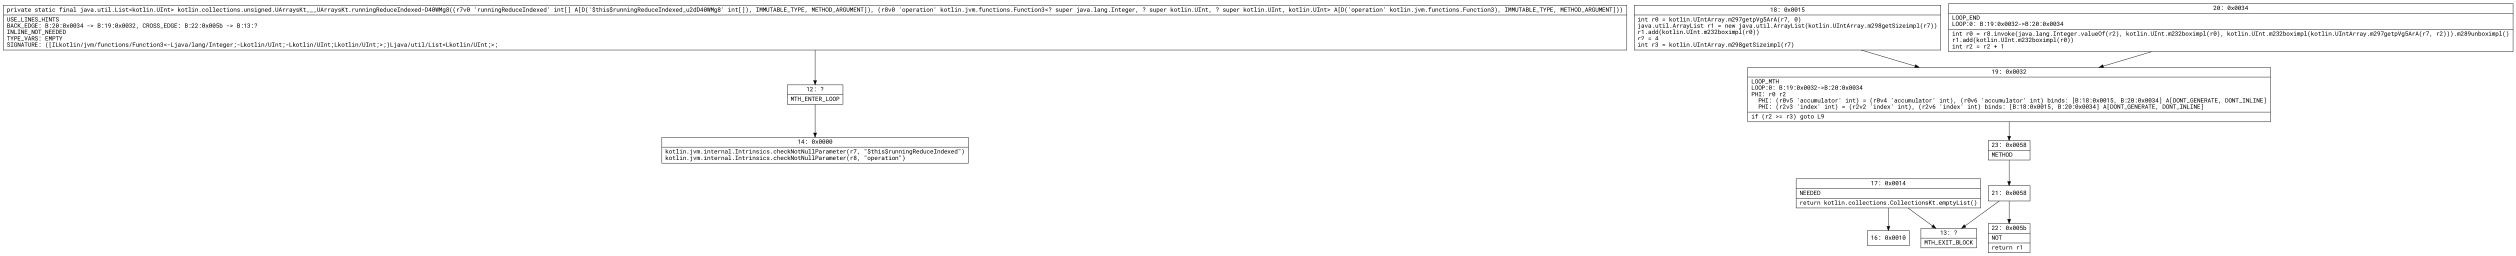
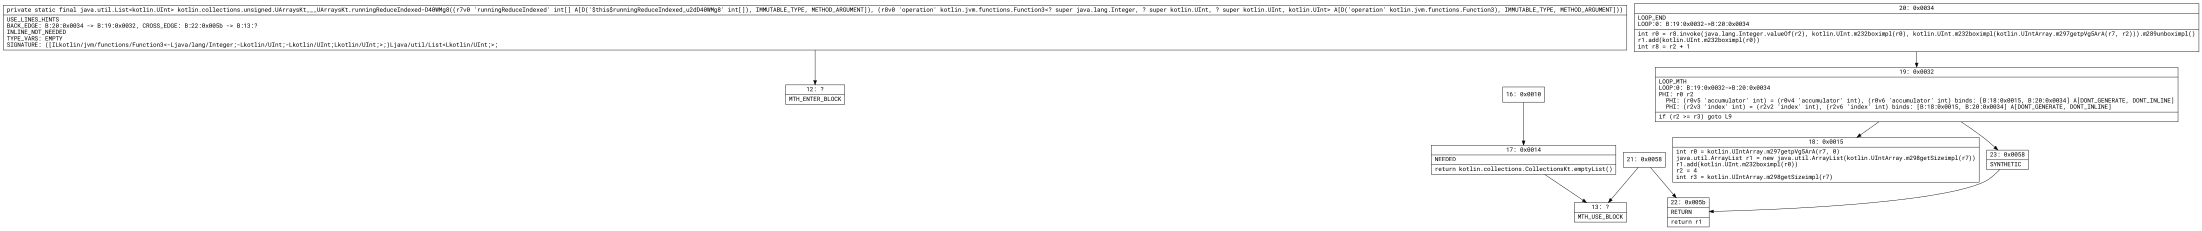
  digraph {
    fontname="Roboto Mono"
    node [fontname="Roboto Mono" shape=record]
    edge [fontname="Roboto Mono"]
-   n1 [label="{12\:\ ?|MTH_ENTER_LOOP\l}"]
-   n2 [label="{14\:\ 0x0000|kotlin.jvm.internal.Intrinsics.checkNotNullParameter(r7, \"$this$runningReduceIndexed\")\lkotlin.jvm.internal.Intrinsics.checkNotNullParameter(r8, \"operation\")\l}"]
+   n1 [label="{12\:\ ?|MTH_ENTER_BLOCK\l}"]
    n3 [label="{16\:\ 0x0010}"]
    n4 [label="{17\:\ 0x0014|NEEDED\l|return kotlin.collections.CollectionsKt.emptyList()\l}"]
    n5 [label="{18\:\ 0x0015|int r0 = kotlin.UIntArray.m297getpVg5ArA(r7, 0)\ljava.util.ArrayList r1 = new java.util.ArrayList(kotlin.UIntArray.m298getSizeimpl(r7))\lr1.add(kotlin.UInt.m232boximpl(r0))\lr2 = 4\lint r3 = kotlin.UIntArray.m298getSizeimpl(r7)\l}"]
    n6 [label="{19\:\ 0x0032|LOOP_MTH\lLOOP:0: B:19:0x0032\-\>B:20:0x0034\lPHI: r0 r2 \l  PHI: (r0v5 'accumulator' int) = (r0v4 'accumulator' int), (r0v6 'accumulator' int) binds: [B:18:0x0015, B:20:0x0034] A[DONT_GENERATE, DONT_INLINE]\l  PHI: (r2v3 'index' int) = (r2v2 'index' int), (r2v6 'index' int) binds: [B:18:0x0015, B:20:0x0034] A[DONT_GENERATE, DONT_INLINE]\l|if (r2 \>= r3) goto L9\l}"]
-   n7 [label="{13\:\ ?|MTH_EXIT_BLOCK\l}"]
-   n8 [label="{23\:\ 0x0058|METHOD\l}"]
-   n9 [label="{20\:\ 0x0034|LOOP_END\lLOOP:0: B:19:0x0032\-\>B:20:0x0034\l|int r0 = r8.invoke(java.lang.Integer.valueOf(r2), kotlin.UInt.m232boximpl(r0), kotlin.UInt.m232boximpl(kotlin.UIntArray.m297getpVg5ArA(r7, r2))).m289unboximpl()\lr1.add(kotlin.UInt.m232boximpl(r0))\lint r2 = r2 + 1\l}"]
+   n7 [label="{13\:\ ?|MTH_USE_BLOCK\l}"]
+   n8 [label="{23\:\ 0x0058|SYNTHETIC\l}"]
+   n9 [label="{20\:\ 0x0034|LOOP_END\lLOOP:0: B:19:0x0032\-\>B:20:0x0034\l|int r0 = r8.invoke(java.lang.Integer.valueOf(r2), kotlin.UInt.m232boximpl(r0), kotlin.UInt.m232boximpl(kotlin.UIntArray.m297getpVg5ArA(r7, r2))).m289unboximpl()\lr1.add(kotlin.UInt.m232boximpl(r0))\lint r8 = r2 + 1\l}"]
    n10 [label="{21\:\ 0x0058}"]
-   n11 [label="{22\:\ 0x005b|NOT\l|return r1\l}"]
+   n11 [label="{22\:\ 0x005b|RETURN\l|return r1\l}"]
    n12 [label="{private static final java.util.List\<kotlin.UInt\> kotlin.collections.unsigned.UArraysKt___UArraysKt.runningReduceIndexed\-D40WMg8((r7v0 'runningReduceIndexed' int[] A[D('$this$runningReduceIndexed_u2dD40WMg8' int[]), IMMUTABLE_TYPE, METHOD_ARGUMENT]), (r8v0 'operation' kotlin.jvm.functions.Function3\<? super java.lang.Integer, ? super kotlin.UInt, ? super kotlin.UInt, kotlin.UInt\> A[D('operation' kotlin.jvm.functions.Function3), IMMUTABLE_TYPE, METHOD_ARGUMENT]))  | USE_LINES_HINTS\lBACK_EDGE: B:20:0x0034 \-\> B:19:0x0032, CROSS_EDGE: B:22:0x005b \-\> B:13:?\lINLINE_NOT_NEEDED\lTYPE_VARS: EMPTY\lSIGNATURE: ([ILkotlin\/jvm\/functions\/Function3\<\-Ljava\/lang\/Integer;\-Lkotlin\/UInt;\-Lkotlin\/UInt;Lkotlin\/UInt;\>;)Ljava\/util\/List\<Lkotlin\/UInt;\>;\l}"]
-   n1 -> n2
-   n4 -> n3
+   n3 -> n4
    n4 -> n7
-   n5 -> n6
+   n6 -> n5
    n6 -> n8
-   n8 -> n10
+   n8 -> n11
    n9 -> n6
    n10 -> n7
    n10 -> n11
    n12 -> n1
  }
